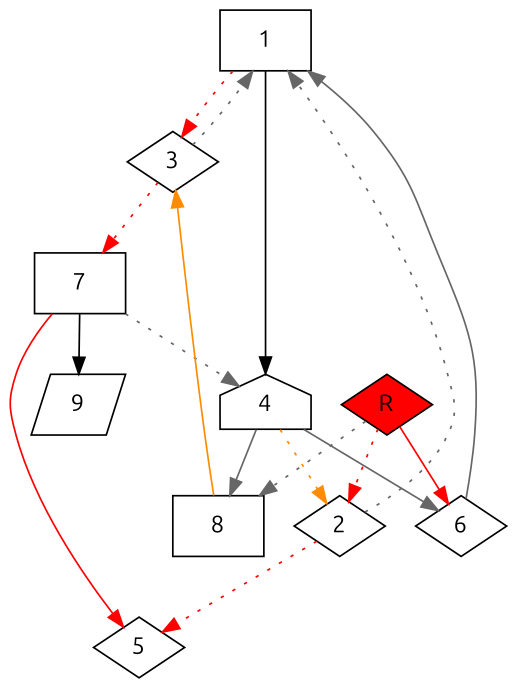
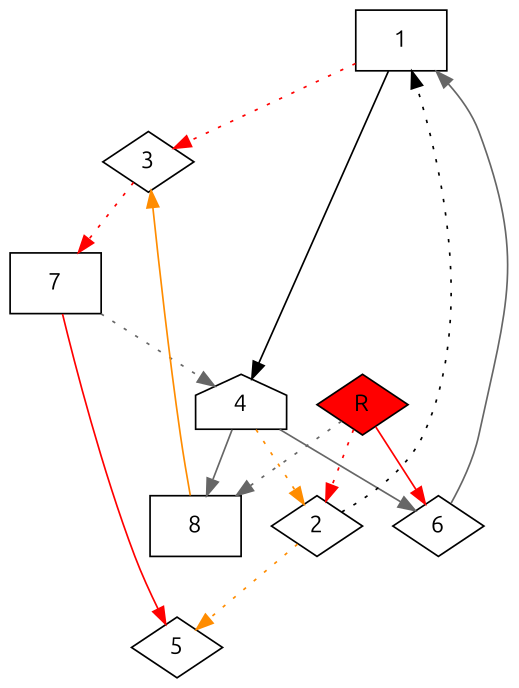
  digraph {
    fontname=Ubuntu
    node [fontname=Ubuntu shape=diamond]
    edge [color=gray40 fontname=Ubuntu style=dotted]
    1 [shape=box]
    3
    4 [shape=house]
    7 [shape=box]
    5
-   9 [shape=parallelogram]
    2
    6
    8 [shape=box]
    R [fillcolor="#ff0000" style=filled]
    1 -> 3 [color=red]
    1 -> 4 [color=black style=solid]
-   3 -> 1
    3 -> 7 [color=red]
    4 -> 2 [color=darkorange]
    4 -> 6 [style=solid]
    4 -> 8 [style=solid]
    7 -> 4
    7 -> 5 [color=red style=solid]
-   7 -> 9 [color=black style=solid]
-   2 -> 1
-   2 -> 5 [color=red]
+   2 -> 1 [color=black]
+   2 -> 5 [color=darkorange]
    6 -> 1 [style=solid]
    8 -> 3 [color=darkorange style=solid]
    R -> 2 [color=red]
    R -> 6 [color=red style=solid]
    R -> 8
  }
